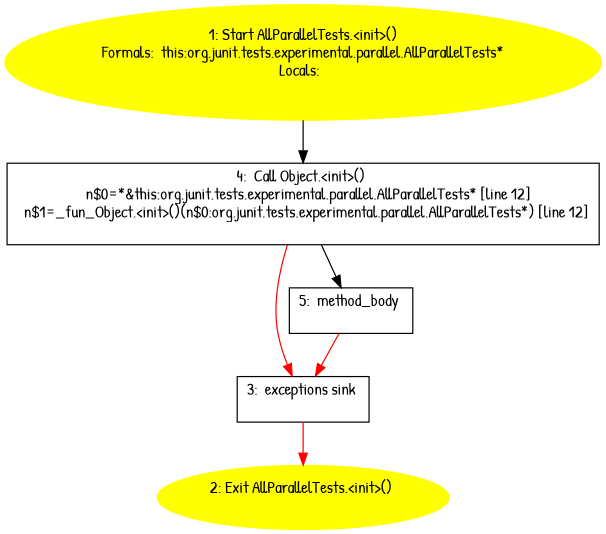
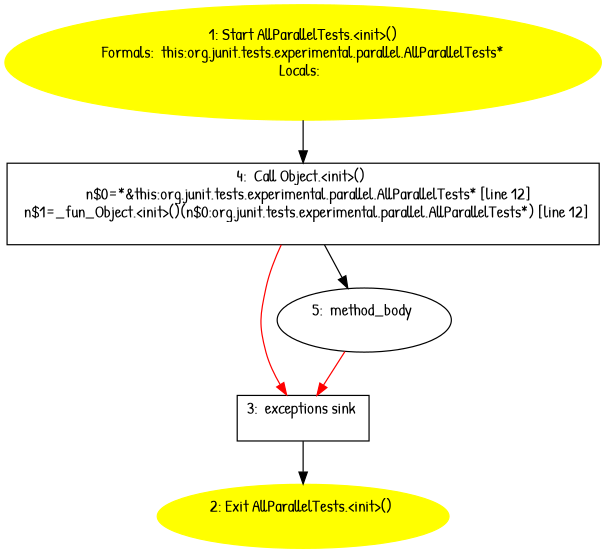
  digraph {
    fontname="Patrick Hand"
    node [fontname="Patrick Hand" shape=box]
    edge [fontname="Patrick Hand"]
    n1 [color=yellow label="1: Start AllParallelTests.<init>()\nFormals:  this:org.junit.tests.experimental.parallel.AllParallelTests*\nLocals:  \n  " style=filled shape=""]
    n2 [label="4:  Call Object.<init>() \n   n$0=*&this:org.junit.tests.experimental.parallel.AllParallelTests* [line 12]\n  n$1=_fun_Object.<init>()(n$0:org.junit.tests.experimental.parallel.AllParallelTests*) [line 12]\n "]
    n3 [label="3:  exceptions sink \n  "]
-   n4 [label="5:  method_body \n  "]
+   n4 [label="5:  method_body \n  " shape=ellipse]
    n5 [color=yellow label="2: Exit AllParallelTests.<init>() \n  " style=filled shape=""]
    n1 -> n2
    n2 -> n3 [color=red]
    n2 -> n4
-   n3 -> n5 [color=red]
+   n3 -> n5
    n4 -> n3 [color=red]
  }
